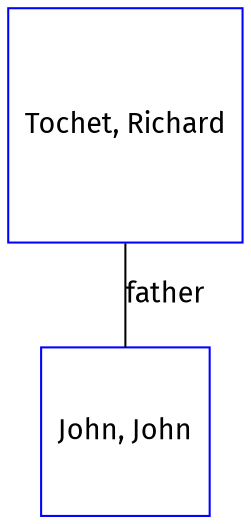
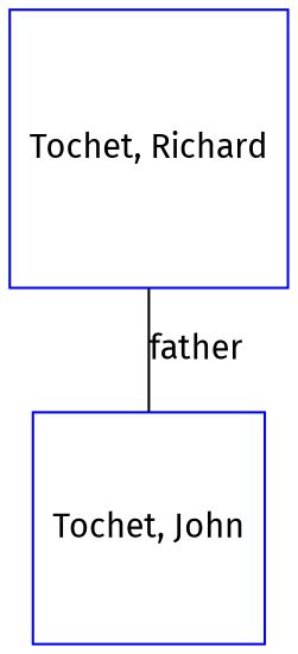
  digraph {
    fontname="Fira Sans"
    node [color=blue regular=1 shape=box fontname="Fira Sans"]
    n1 [label="Tochet, Richard"]
-   n2 [label="John, John"]
+   n2 [label="Tochet, John"]
    n1 -> n2 [arrowsize=0.0 dir=none label=father fontname="Fira Sans"]
  }
